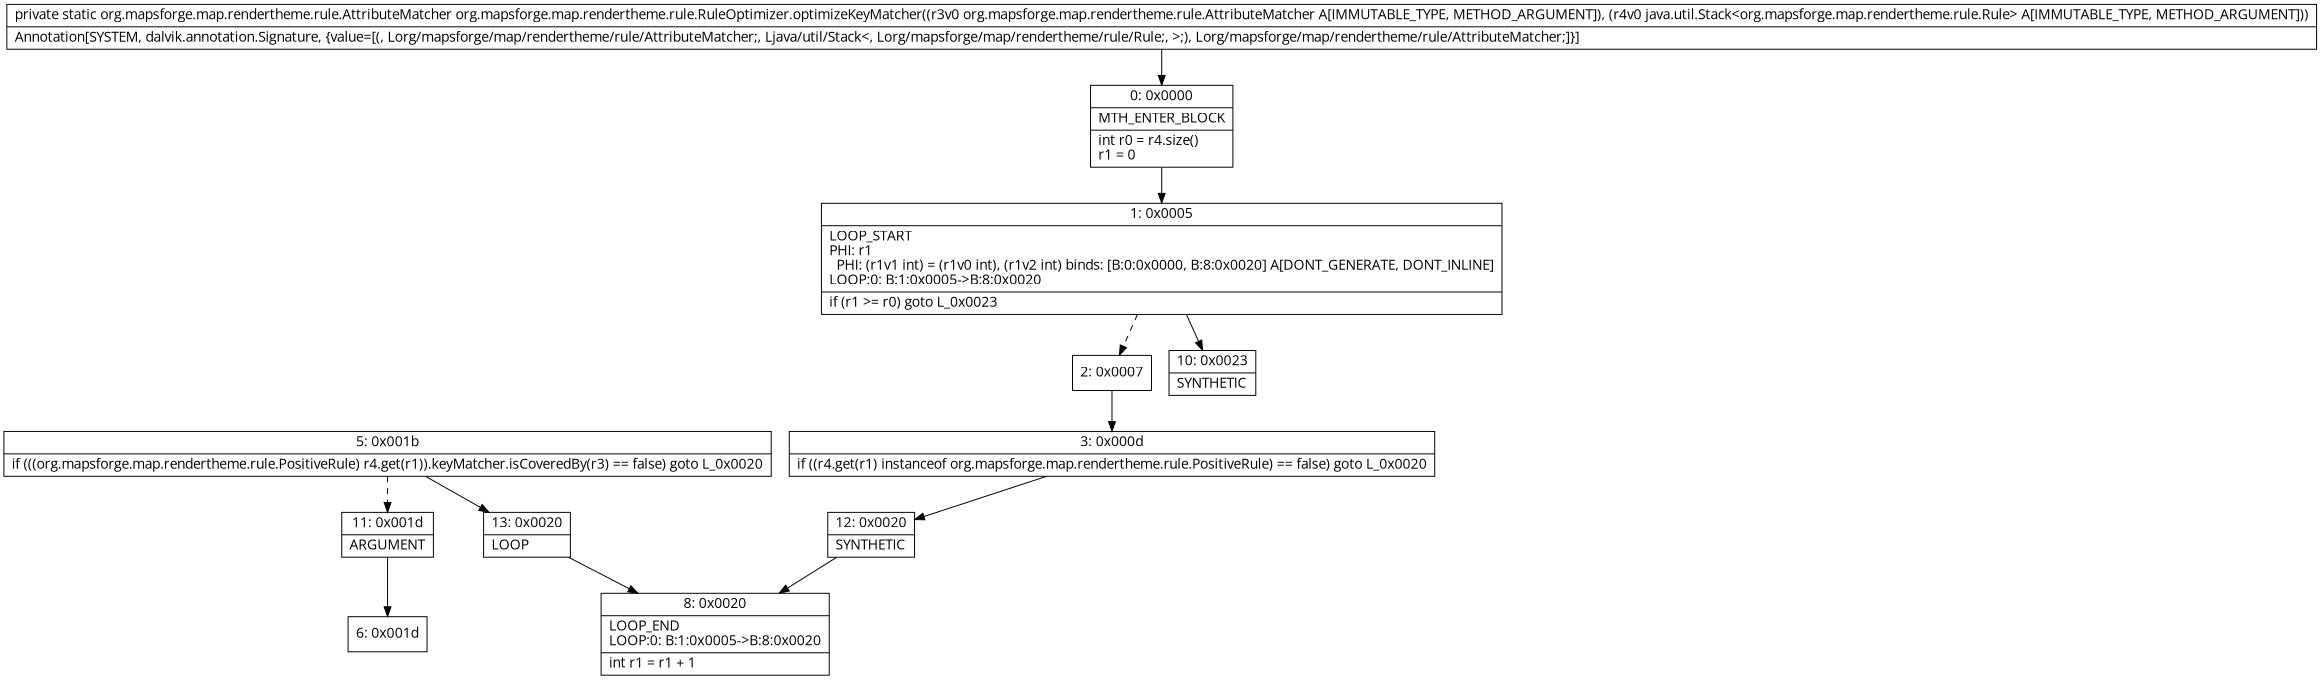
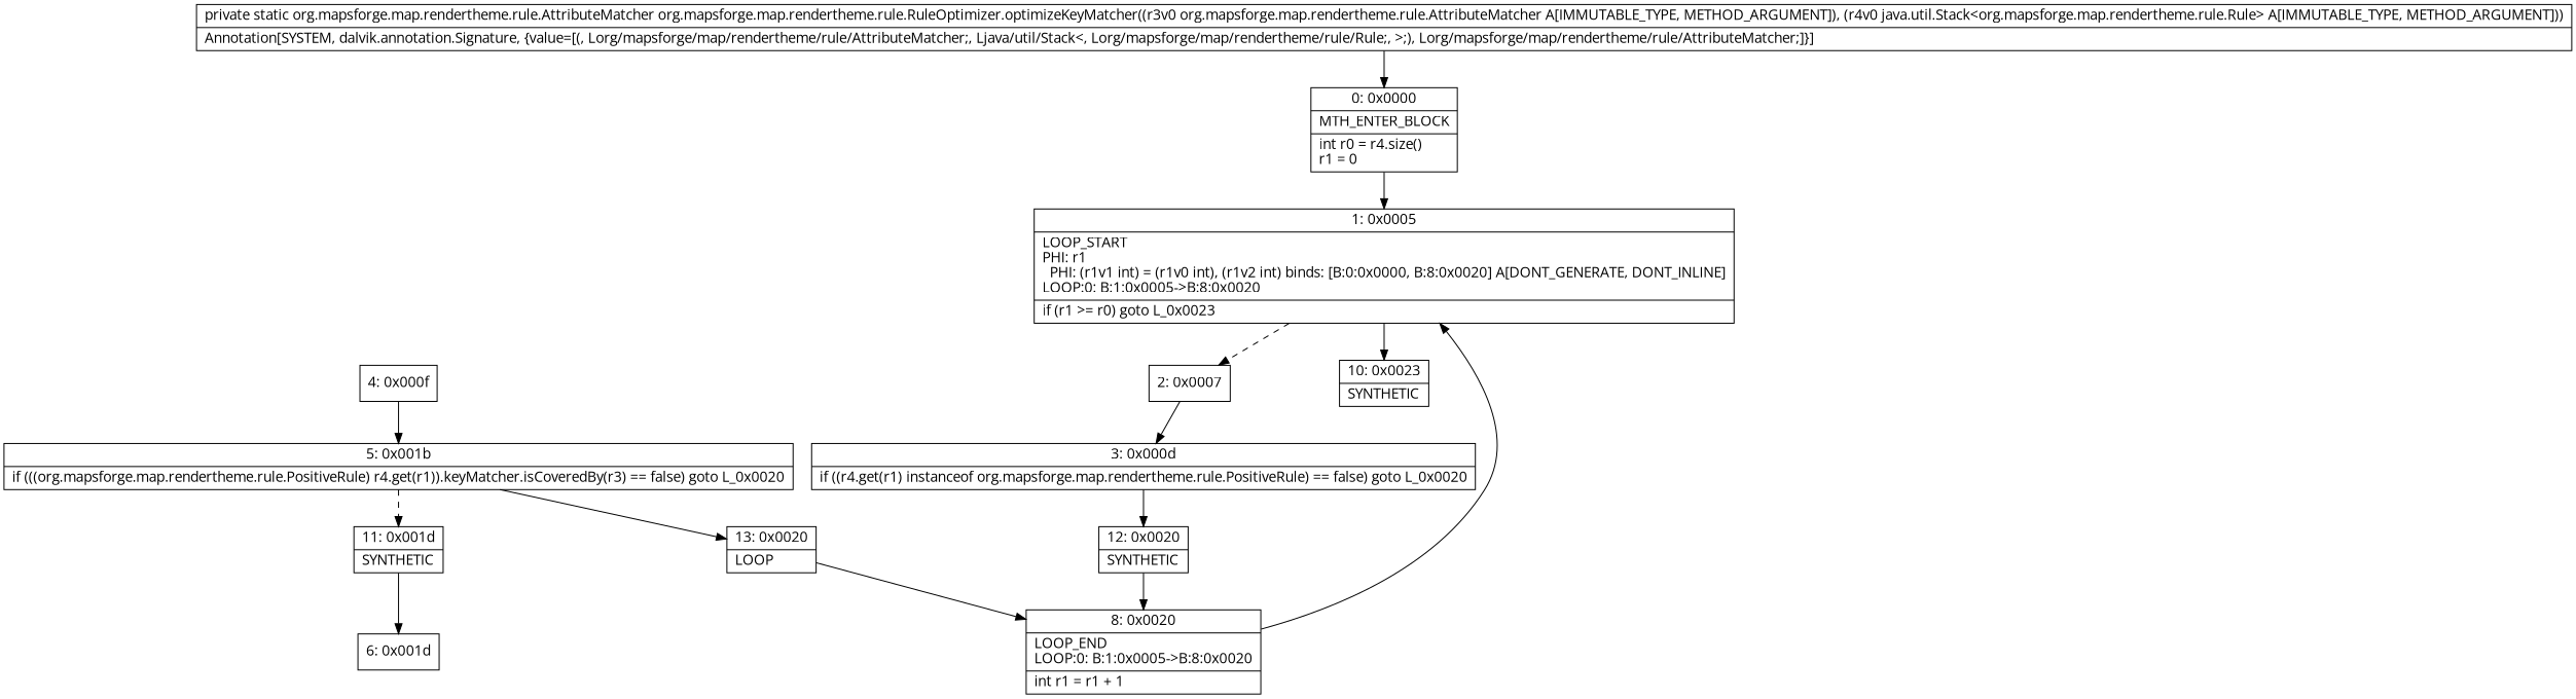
  digraph {
    fontname="Open Sans"
    node [fontname="Open Sans" shape=record]
    edge [fontname="Open Sans"]
    n1 [label="{0\:\ 0x0000|MTH_ENTER_BLOCK\l|int r0 = r4.size()\lr1 = 0\l}"]
    n2 [label="{1\:\ 0x0005|LOOP_START\lPHI: r1 \l  PHI: (r1v1 int) = (r1v0 int), (r1v2 int) binds: [B:0:0x0000, B:8:0x0020] A[DONT_GENERATE, DONT_INLINE]\lLOOP:0: B:1:0x0005\-\>B:8:0x0020\l|if (r1 \>= r0) goto L_0x0023\l}"]
    n3 [label="{2\:\ 0x0007}"]
    n4 [label="{10\:\ 0x0023|SYNTHETIC\l}"]
    n5 [label="{3\:\ 0x000d|if ((r4.get(r1) instanceof org.mapsforge.map.rendertheme.rule.PositiveRule) == false) goto L_0x0020\l}"]
    n6 [label="{12\:\ 0x0020|SYNTHETIC\l}"]
+   n7 [label="{4\:\ 0x000f}"]
    n8 [label="{5\:\ 0x001b|if (((org.mapsforge.map.rendertheme.rule.PositiveRule) r4.get(r1)).keyMatcher.isCoveredBy(r3) == false) goto L_0x0020\l}"]
    n9 [label="{8\:\ 0x0020|LOOP_END\lLOOP:0: B:1:0x0005\-\>B:8:0x0020\l|int r1 = r1 + 1\l}"]
-   n10 [label="{11\:\ 0x001d|ARGUMENT\l}"]
+   n10 [label="{11\:\ 0x001d|SYNTHETIC\l}"]
    n11 [label="{13\:\ 0x0020|LOOP\l}"]
    n12 [label="{6\:\ 0x001d}"]
    n13 [label="{private static org.mapsforge.map.rendertheme.rule.AttributeMatcher org.mapsforge.map.rendertheme.rule.RuleOptimizer.optimizeKeyMatcher((r3v0 org.mapsforge.map.rendertheme.rule.AttributeMatcher A[IMMUTABLE_TYPE, METHOD_ARGUMENT]), (r4v0 java.util.Stack\<org.mapsforge.map.rendertheme.rule.Rule\> A[IMMUTABLE_TYPE, METHOD_ARGUMENT]))  | Annotation[SYSTEM, dalvik.annotation.Signature, \{value=[(, Lorg\/mapsforge\/map\/rendertheme\/rule\/AttributeMatcher;, Ljava\/util\/Stack\<, Lorg\/mapsforge\/map\/rendertheme\/rule\/Rule;, \>;), Lorg\/mapsforge\/map\/rendertheme\/rule\/AttributeMatcher;]\}]\l}"]
    n1 -> n2
    n2 -> n3 [style=dashed]
    n2 -> n4
    n3 -> n5
    n5 -> n6
    n6 -> n9
+   n7 -> n8
    n8 -> n10 [style=dashed]
    n8 -> n11
+   n9 -> n2
    n10 -> n12
    n11 -> n9
    n13 -> n1
  }
